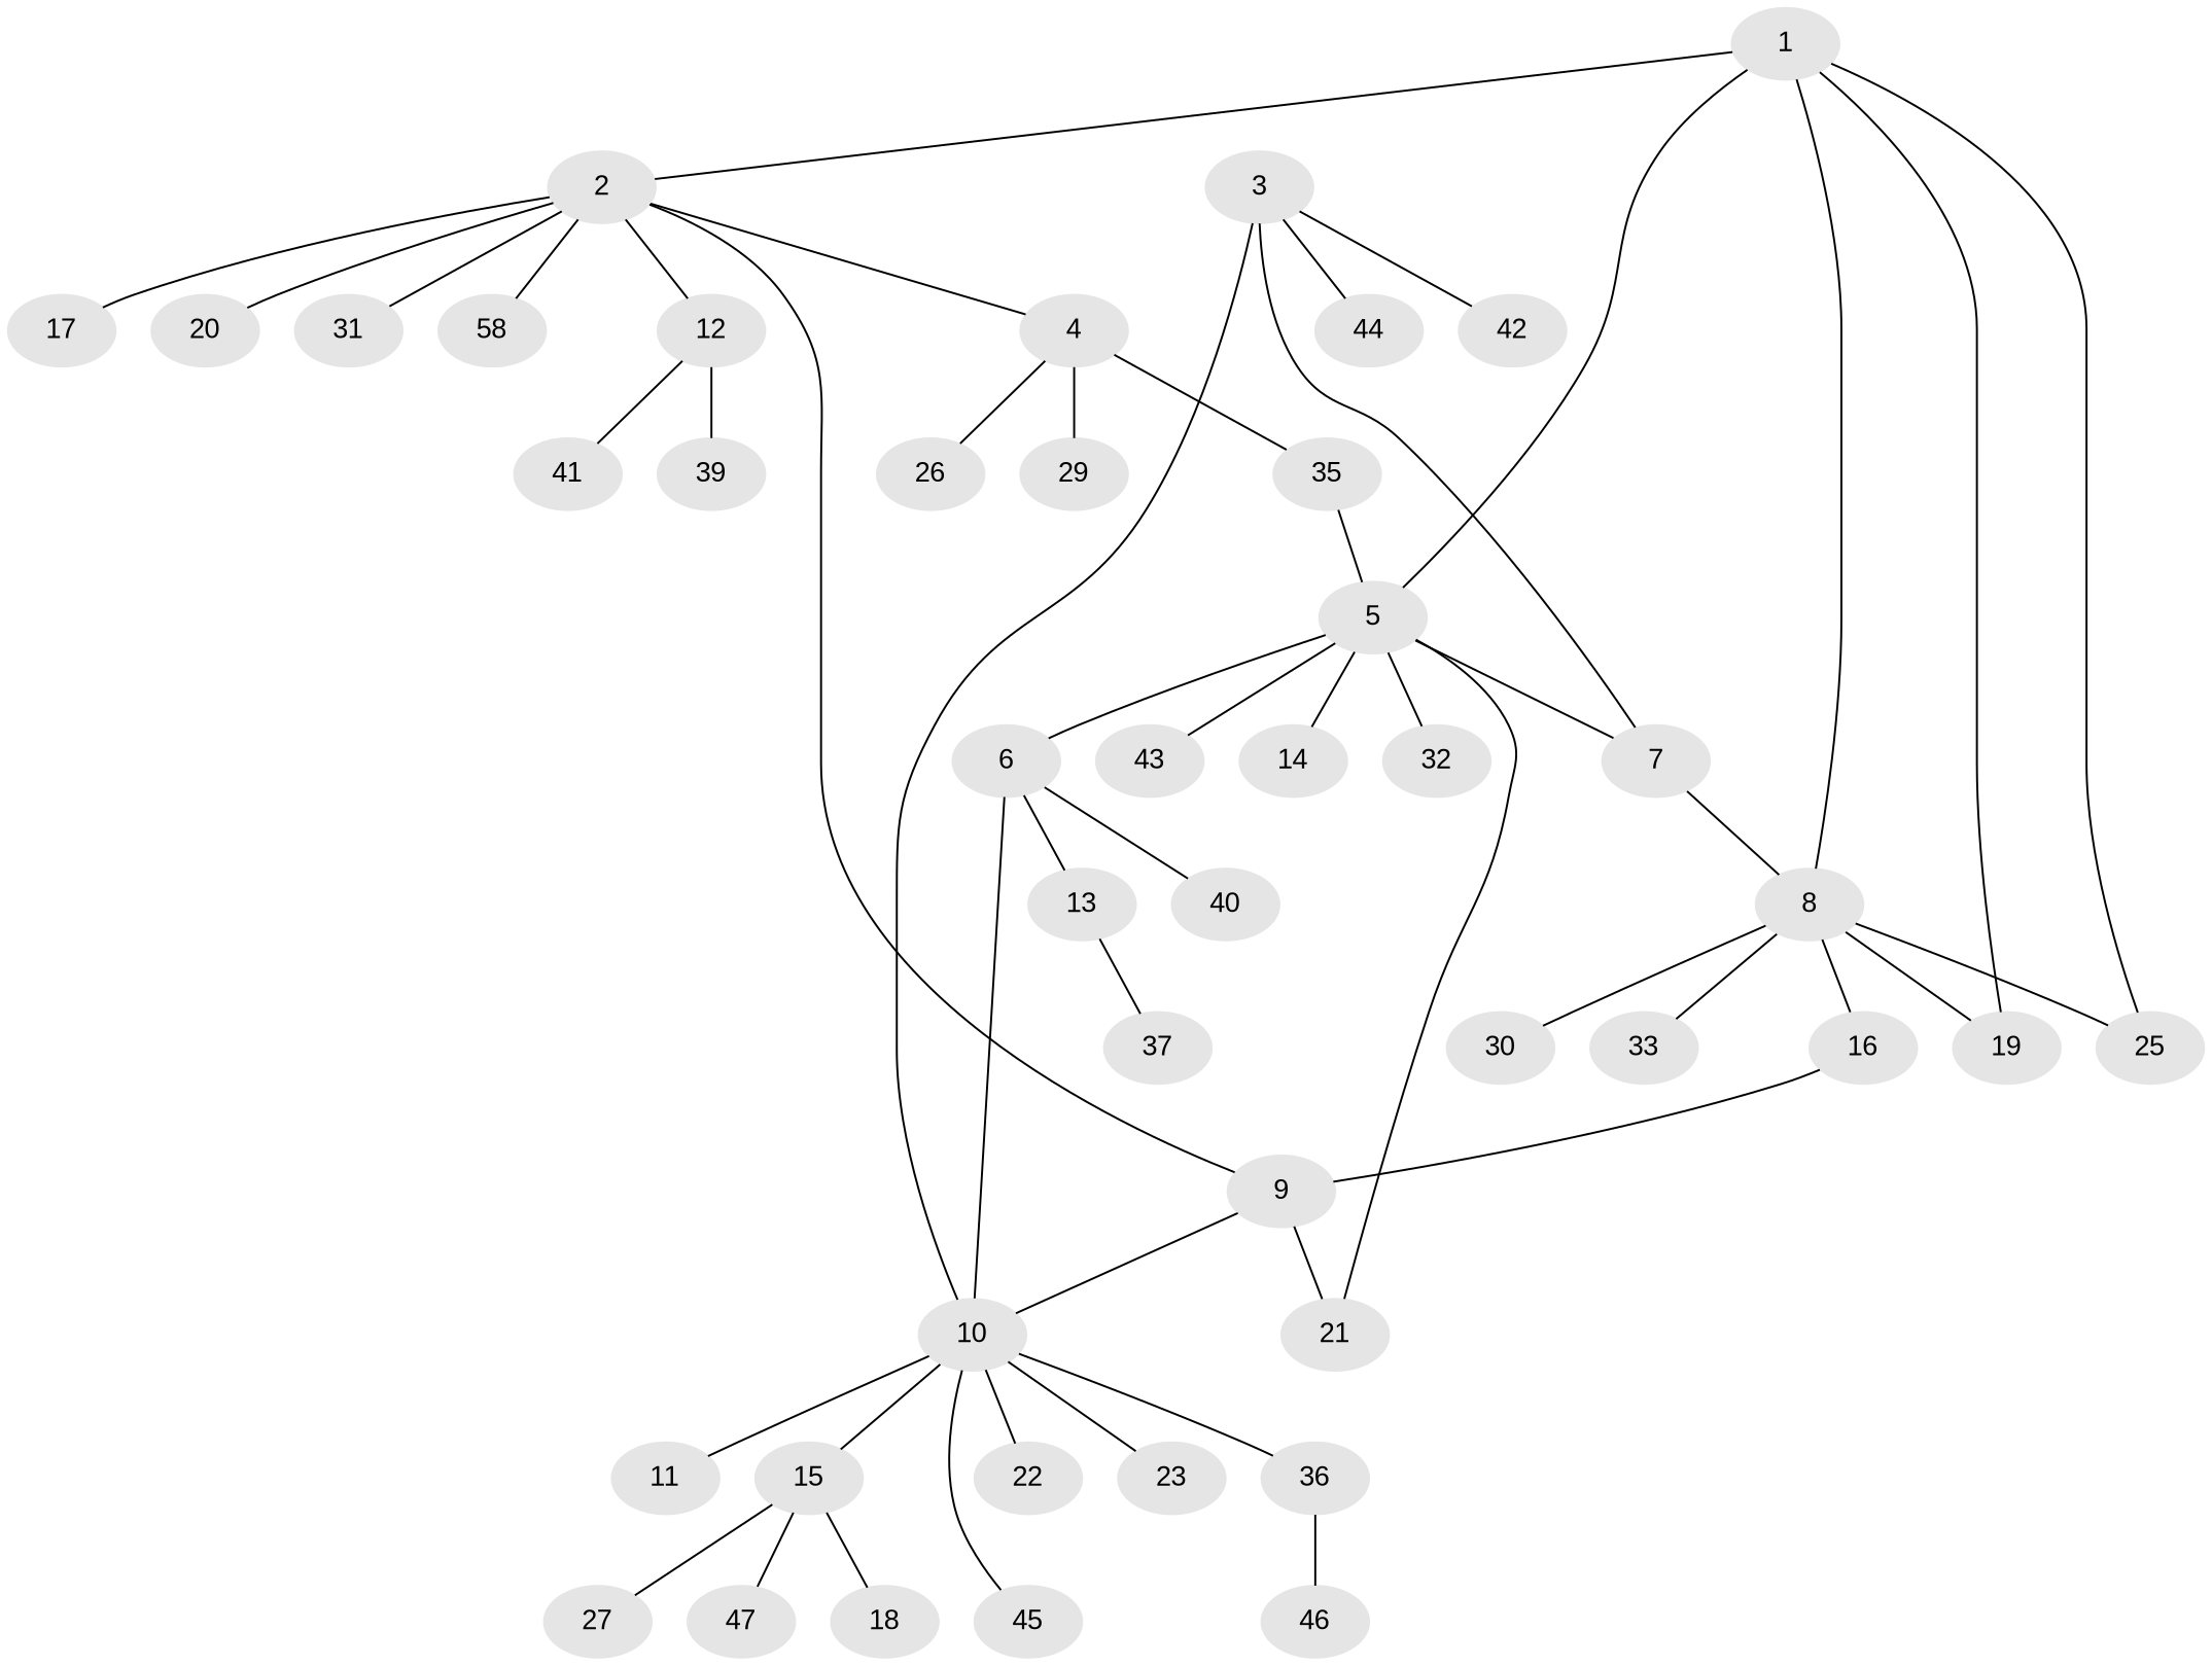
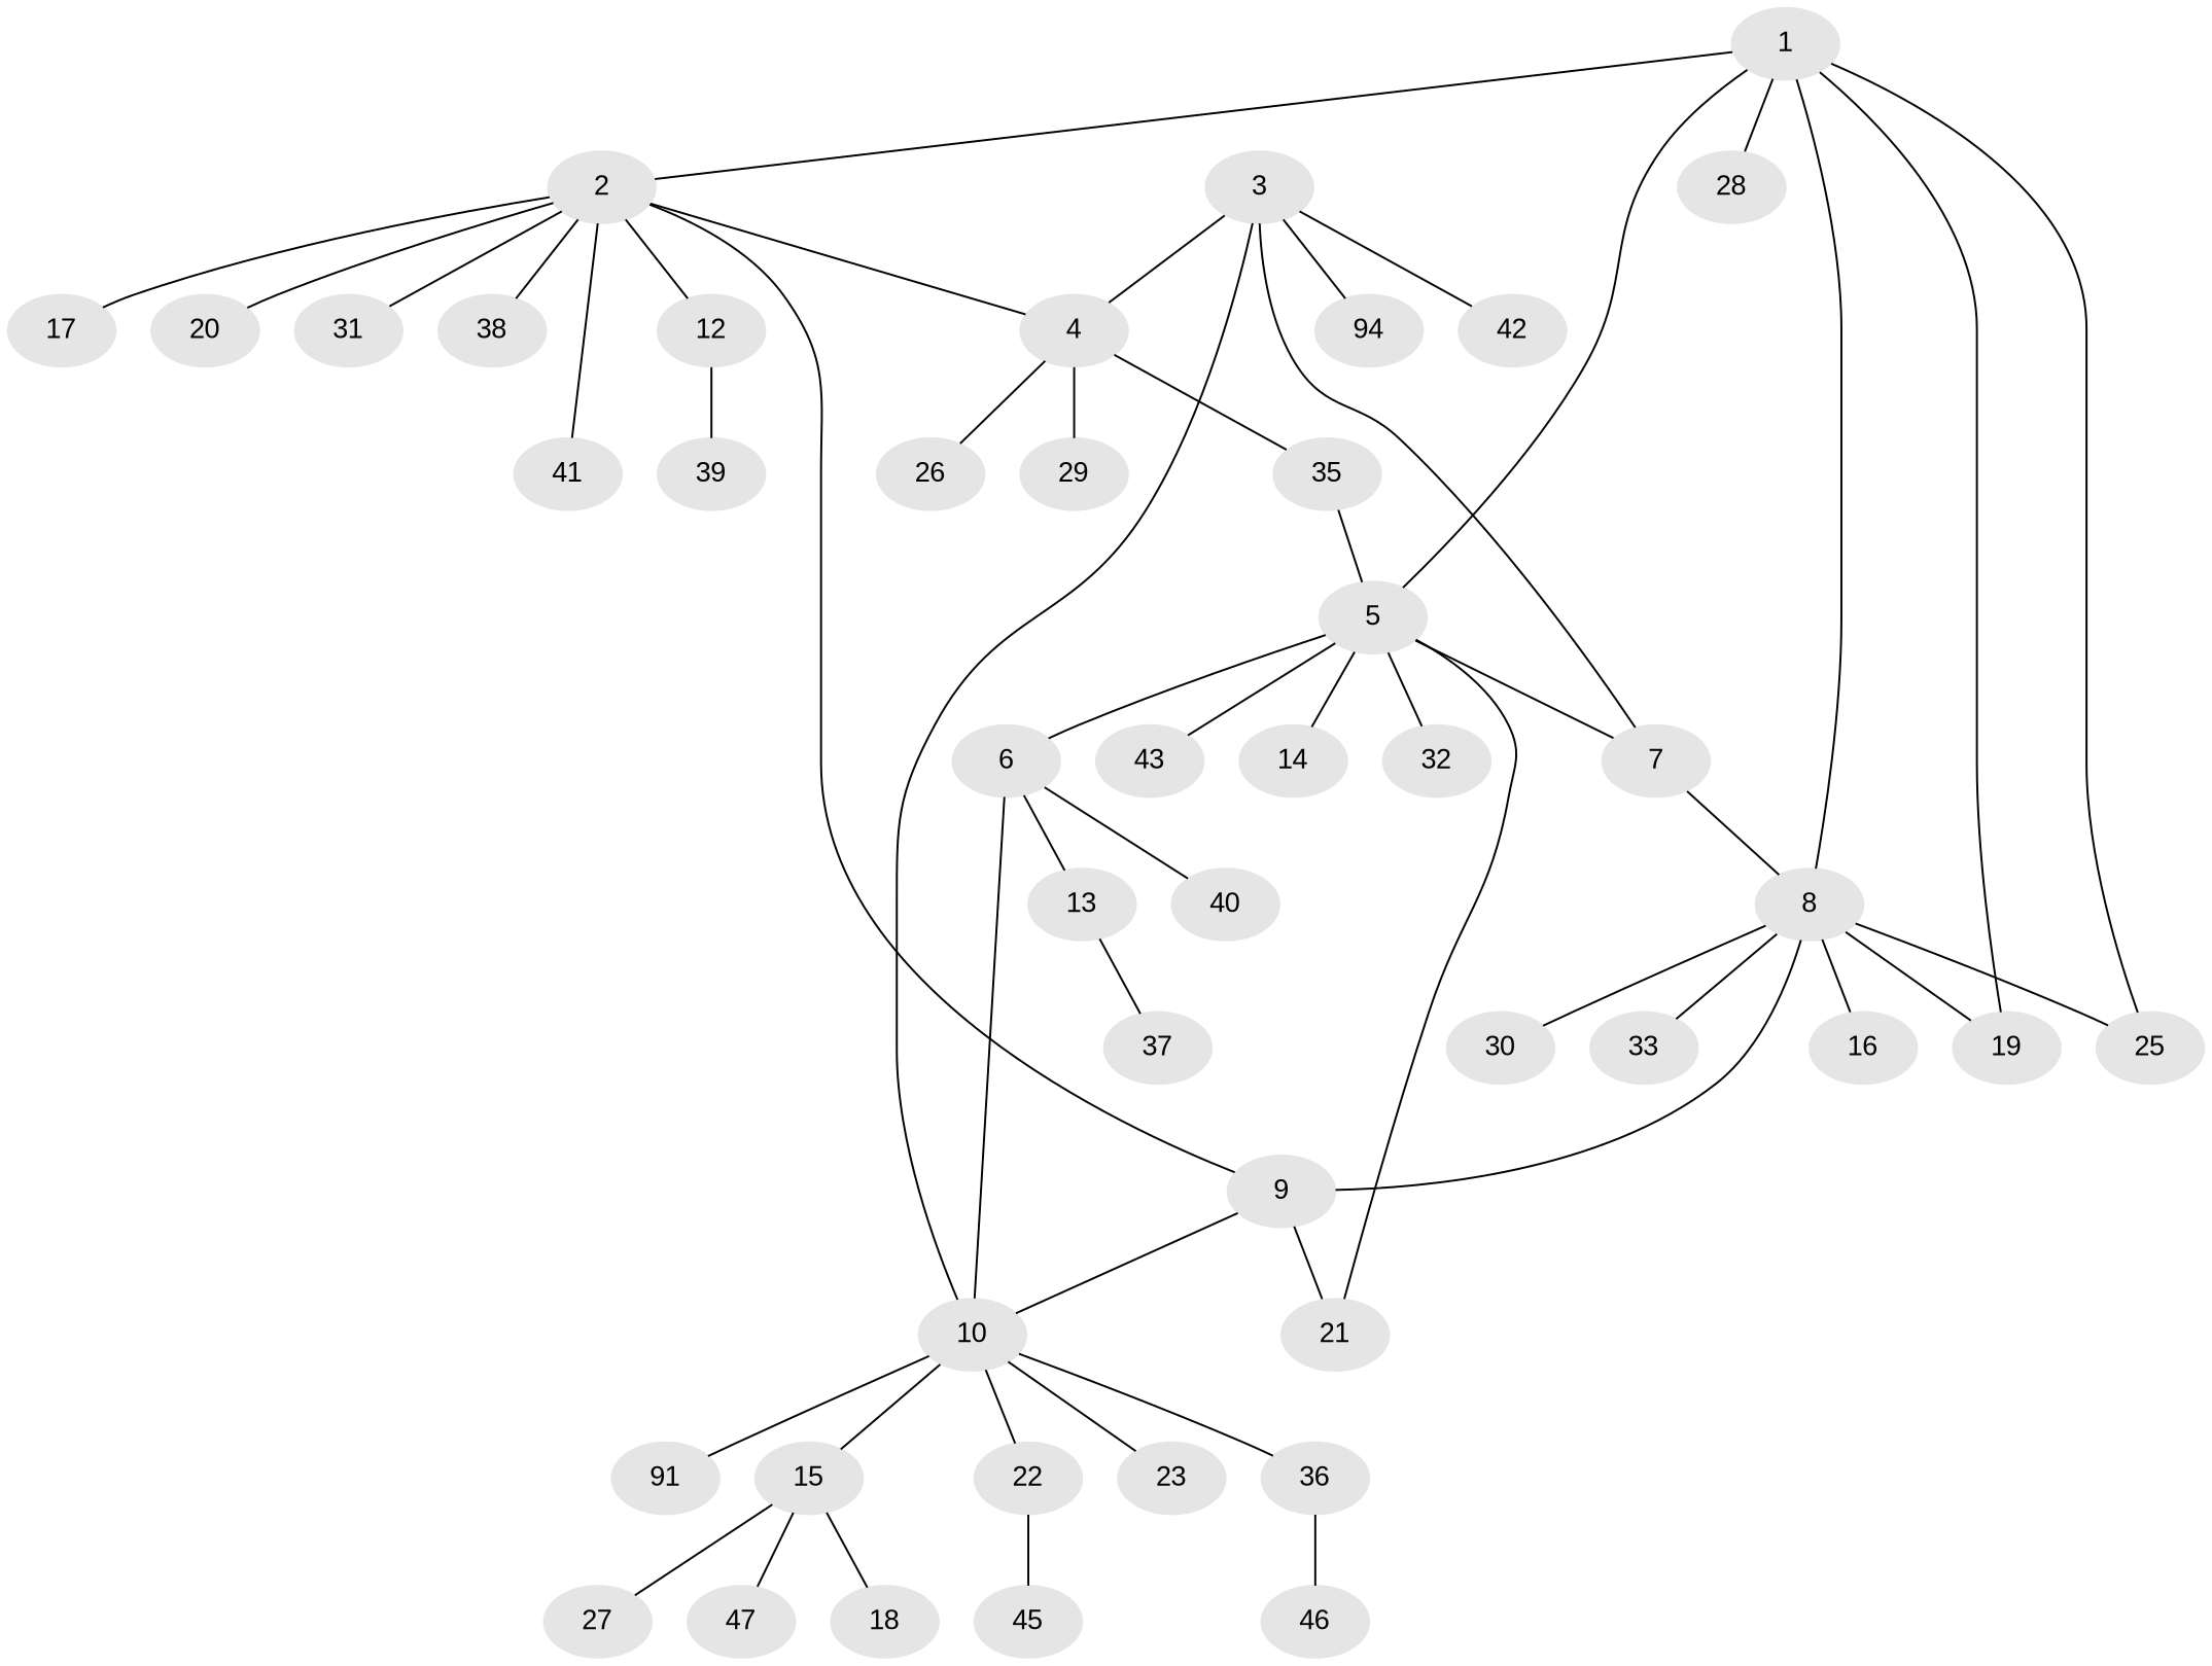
  graph {
    fontname="Liberation Sans"
    node [color=gray90 fontname="Liberation Sans" style=filled]
    edge [fontname="Liberation Sans"]
    1
    2
    5
    8
    19
    25
+   28
    4
    9
    12
    17
    20
    31
-   38 [label=58]
+   38
    41
    7
    6
    14
    21
    32
    43
    16
    30
    33
    26
    29
    35
    10
    39
    3
    42
-   44
-   11
+   44 [label=94]
+   11 [label=91]
    15
    22
    23
    36
    13
    40
    37
    18
    27
    47
    45
    46
    1 -- 2
    1 -- 5
    1 -- 8
    1 -- 19
    1 -- 25
+   1 -- 28
    2 -- 4
    2 -- 9
    2 -- 12
    2 -- 17
    2 -- 20
    2 -- 31
    2 -- 38
-   12 -- 41
+   2 -- 41
    5 -- 7
    5 -- 6
    5 -- 14
    5 -- 21
    5 -- 32
    5 -- 43
    8 -- 19
    8 -- 25
-   16 -- 9
+   8 -- 9
    8 -- 16
    8 -- 30
    8 -- 33
    4 -- 26
    4 -- 29
    4 -- 35
    9 -- 21
    9 -- 10
    12 -- 39
    7 -- 8
    6 -- 10
    6 -- 13
    6 -- 40
    35 -- 5
    10 -- 11
    10 -- 15
    10 -- 22
    10 -- 23
    10 -- 36
+   3 -- 4
    3 -- 7
    3 -- 10
    3 -- 42
    3 -- 44
    15 -- 18
    15 -- 27
    15 -- 47
-   10 -- 45
+   22 -- 45
    36 -- 46
    13 -- 37
  }
